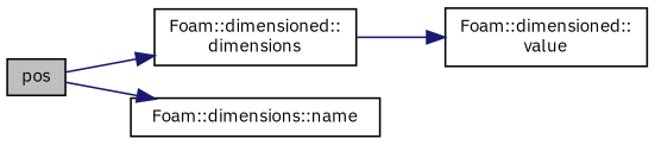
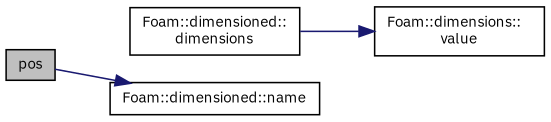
  digraph {
    fontname="IBM Plex Sans"
    rankdir=LR
    node [color=black fontname="IBM Plex Sans" fontsize=10 shape=record]
    edge [color=midnightblue fontname="IBM Plex Sans" fontsize=10 labelfontname=Helvetica labelfontsize=10 style=solid]
    n1 [fillcolor=grey75 fontcolor=black height=0.2 label=pos style=filled width=0.4]
    n2 [height=0.2 label="Foam::dimensioned::\ldimensions" width=0.4]
-   n3 [height=0.2 label="Foam::dimensions::name" width=0.4]
-   n4 [height=0.2 label="Foam::dimensioned::\lvalue" width=0.4]
-   n1 -> n2
+   n3 [height=0.2 label="Foam::dimensioned::name" width=0.4]
+   n4 [height=0.2 label="Foam::dimensions::\lvalue" width=0.4]
    n1 -> n3
    n2 -> n4
  }
